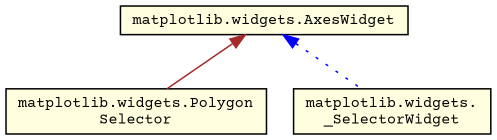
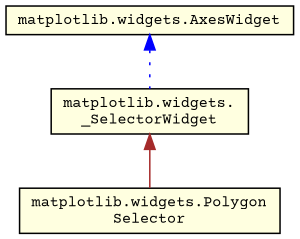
  digraph {
    fontname="Courier Prime"
    node [color=black fillcolor=lightyellow fontname="Courier Prime" fontsize=10 shape=box style=filled]
    edge [dir=back fontname="Courier Prime" fontsize=10 labelfontname=Helvetica labelfontsize=10]
    n1 [fontcolor=black height=0.2 label="matplotlib.widgets.Polygon\lSelector" width=0.4]
    n2 [height=0.2 label="matplotlib.widgets.\l_SelectorWidget" width=0.4]
    n3 [height=0.2 label="matplotlib.widgets.AxesWidget" width=0.4]
-   n3 -> n1 [color=brown style=solid]
+   n2 -> n1 [color=brown style=solid]
    n3 -> n2 [color=blue style=dotted]
  }
